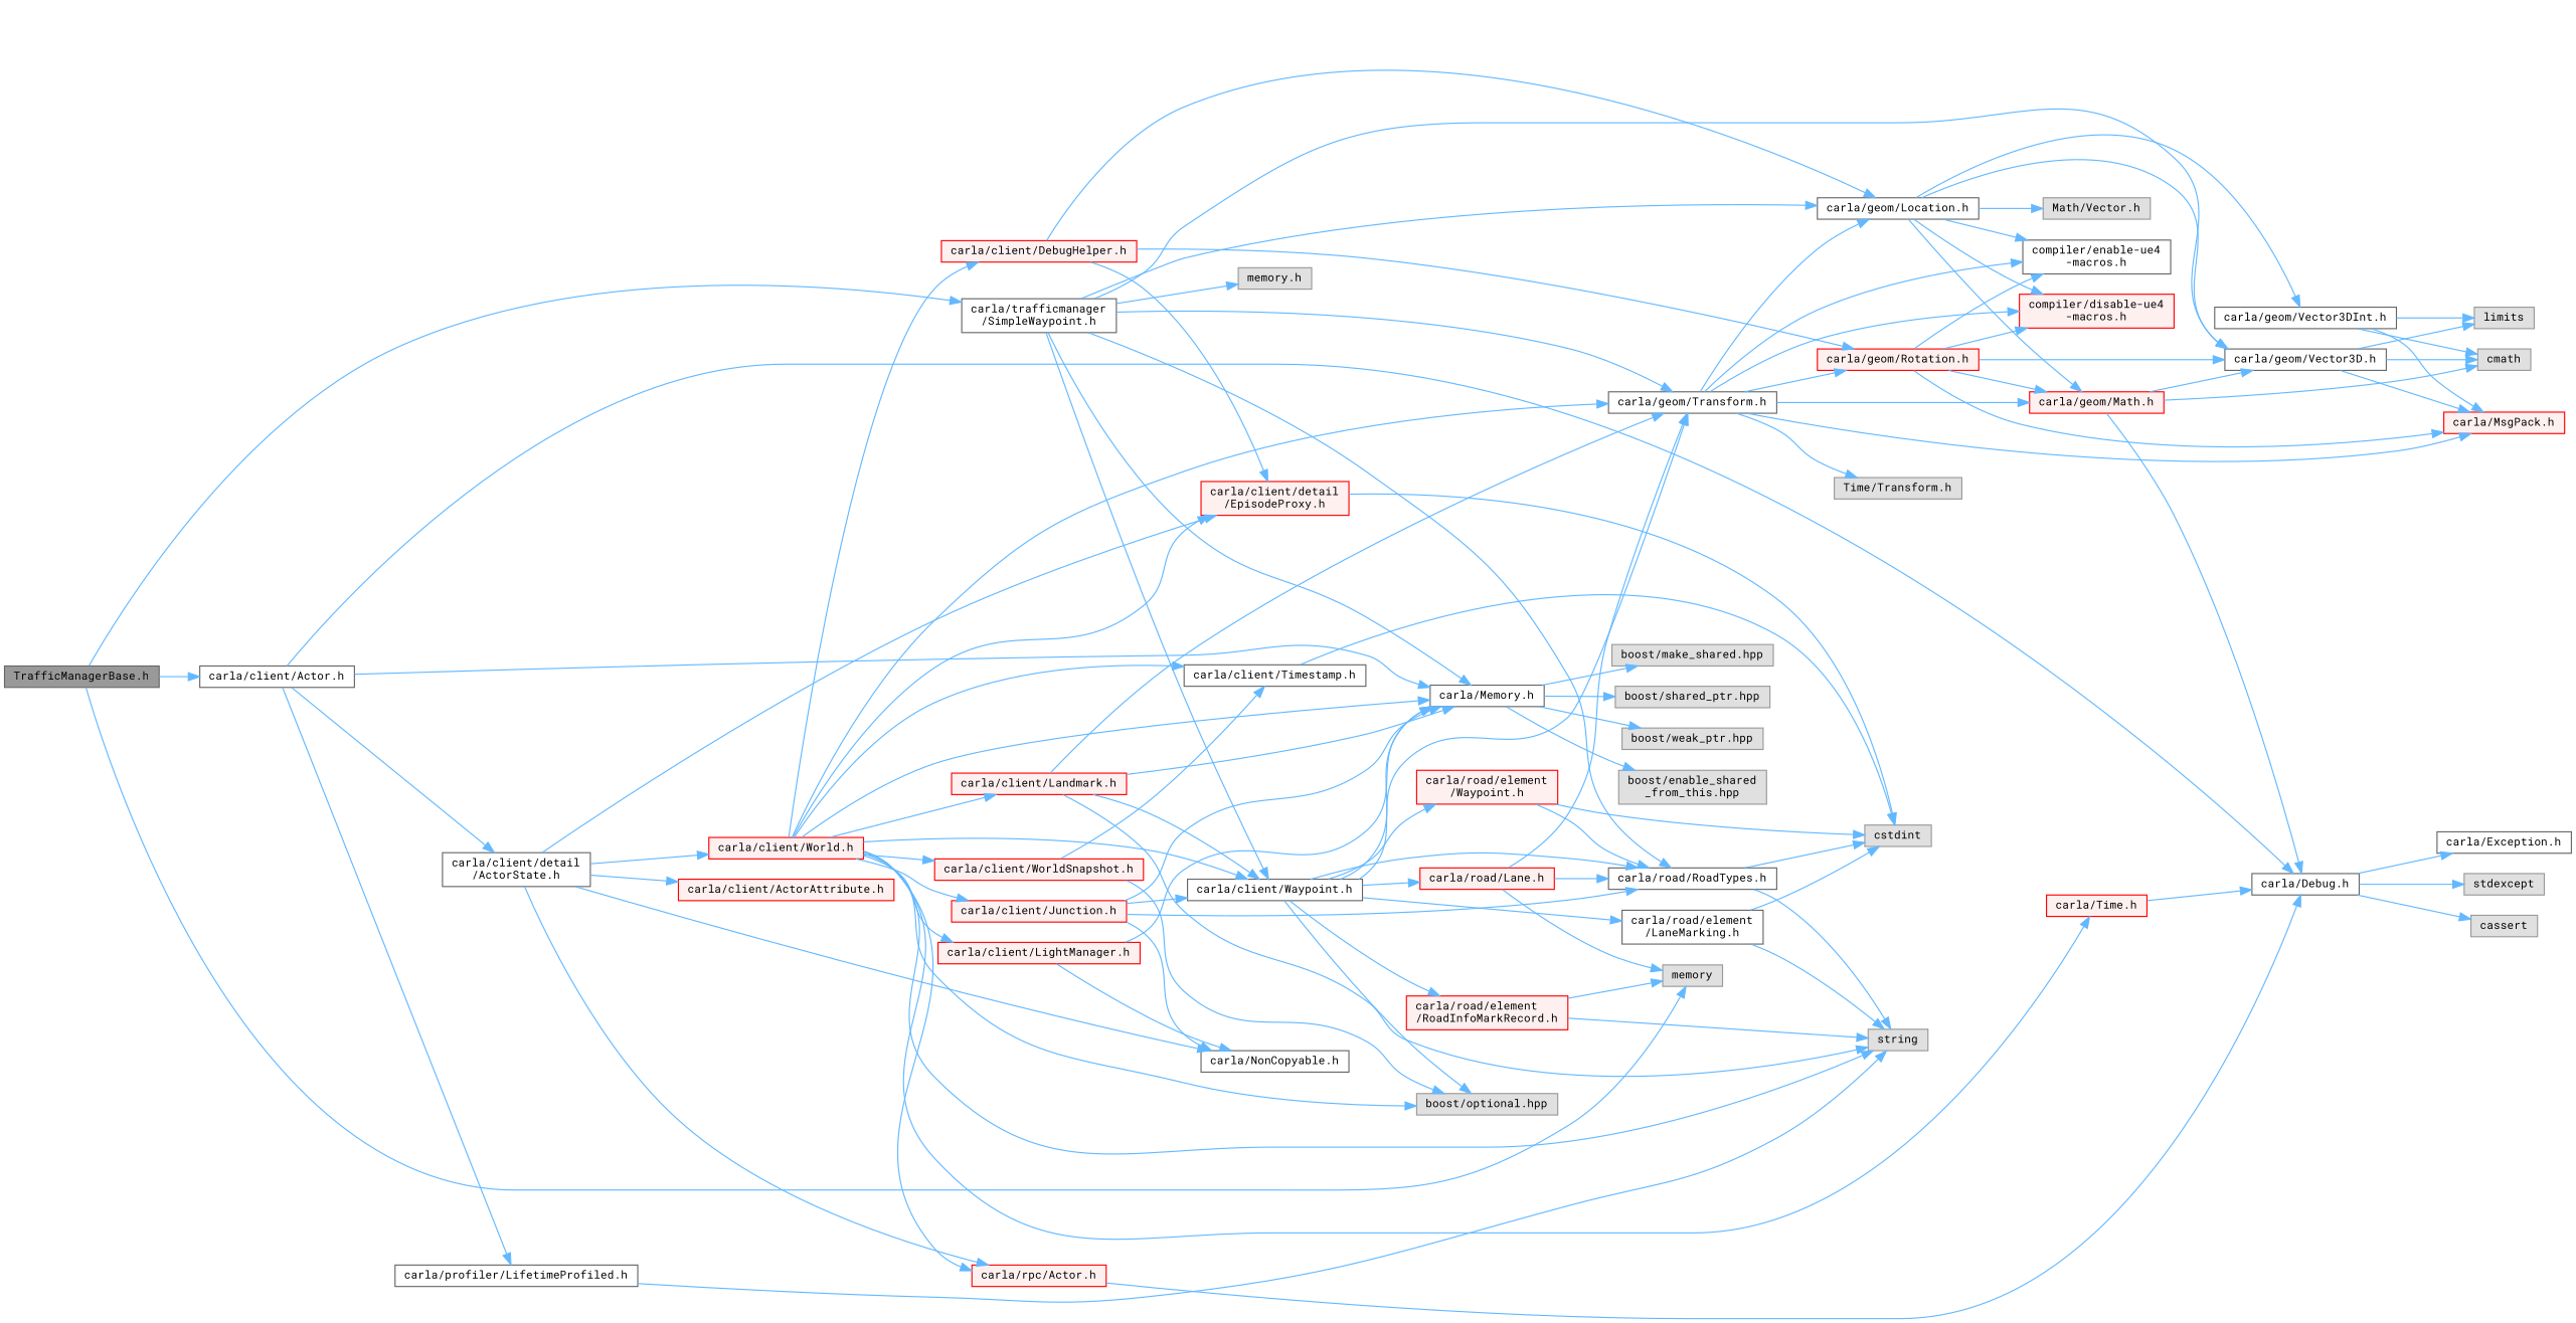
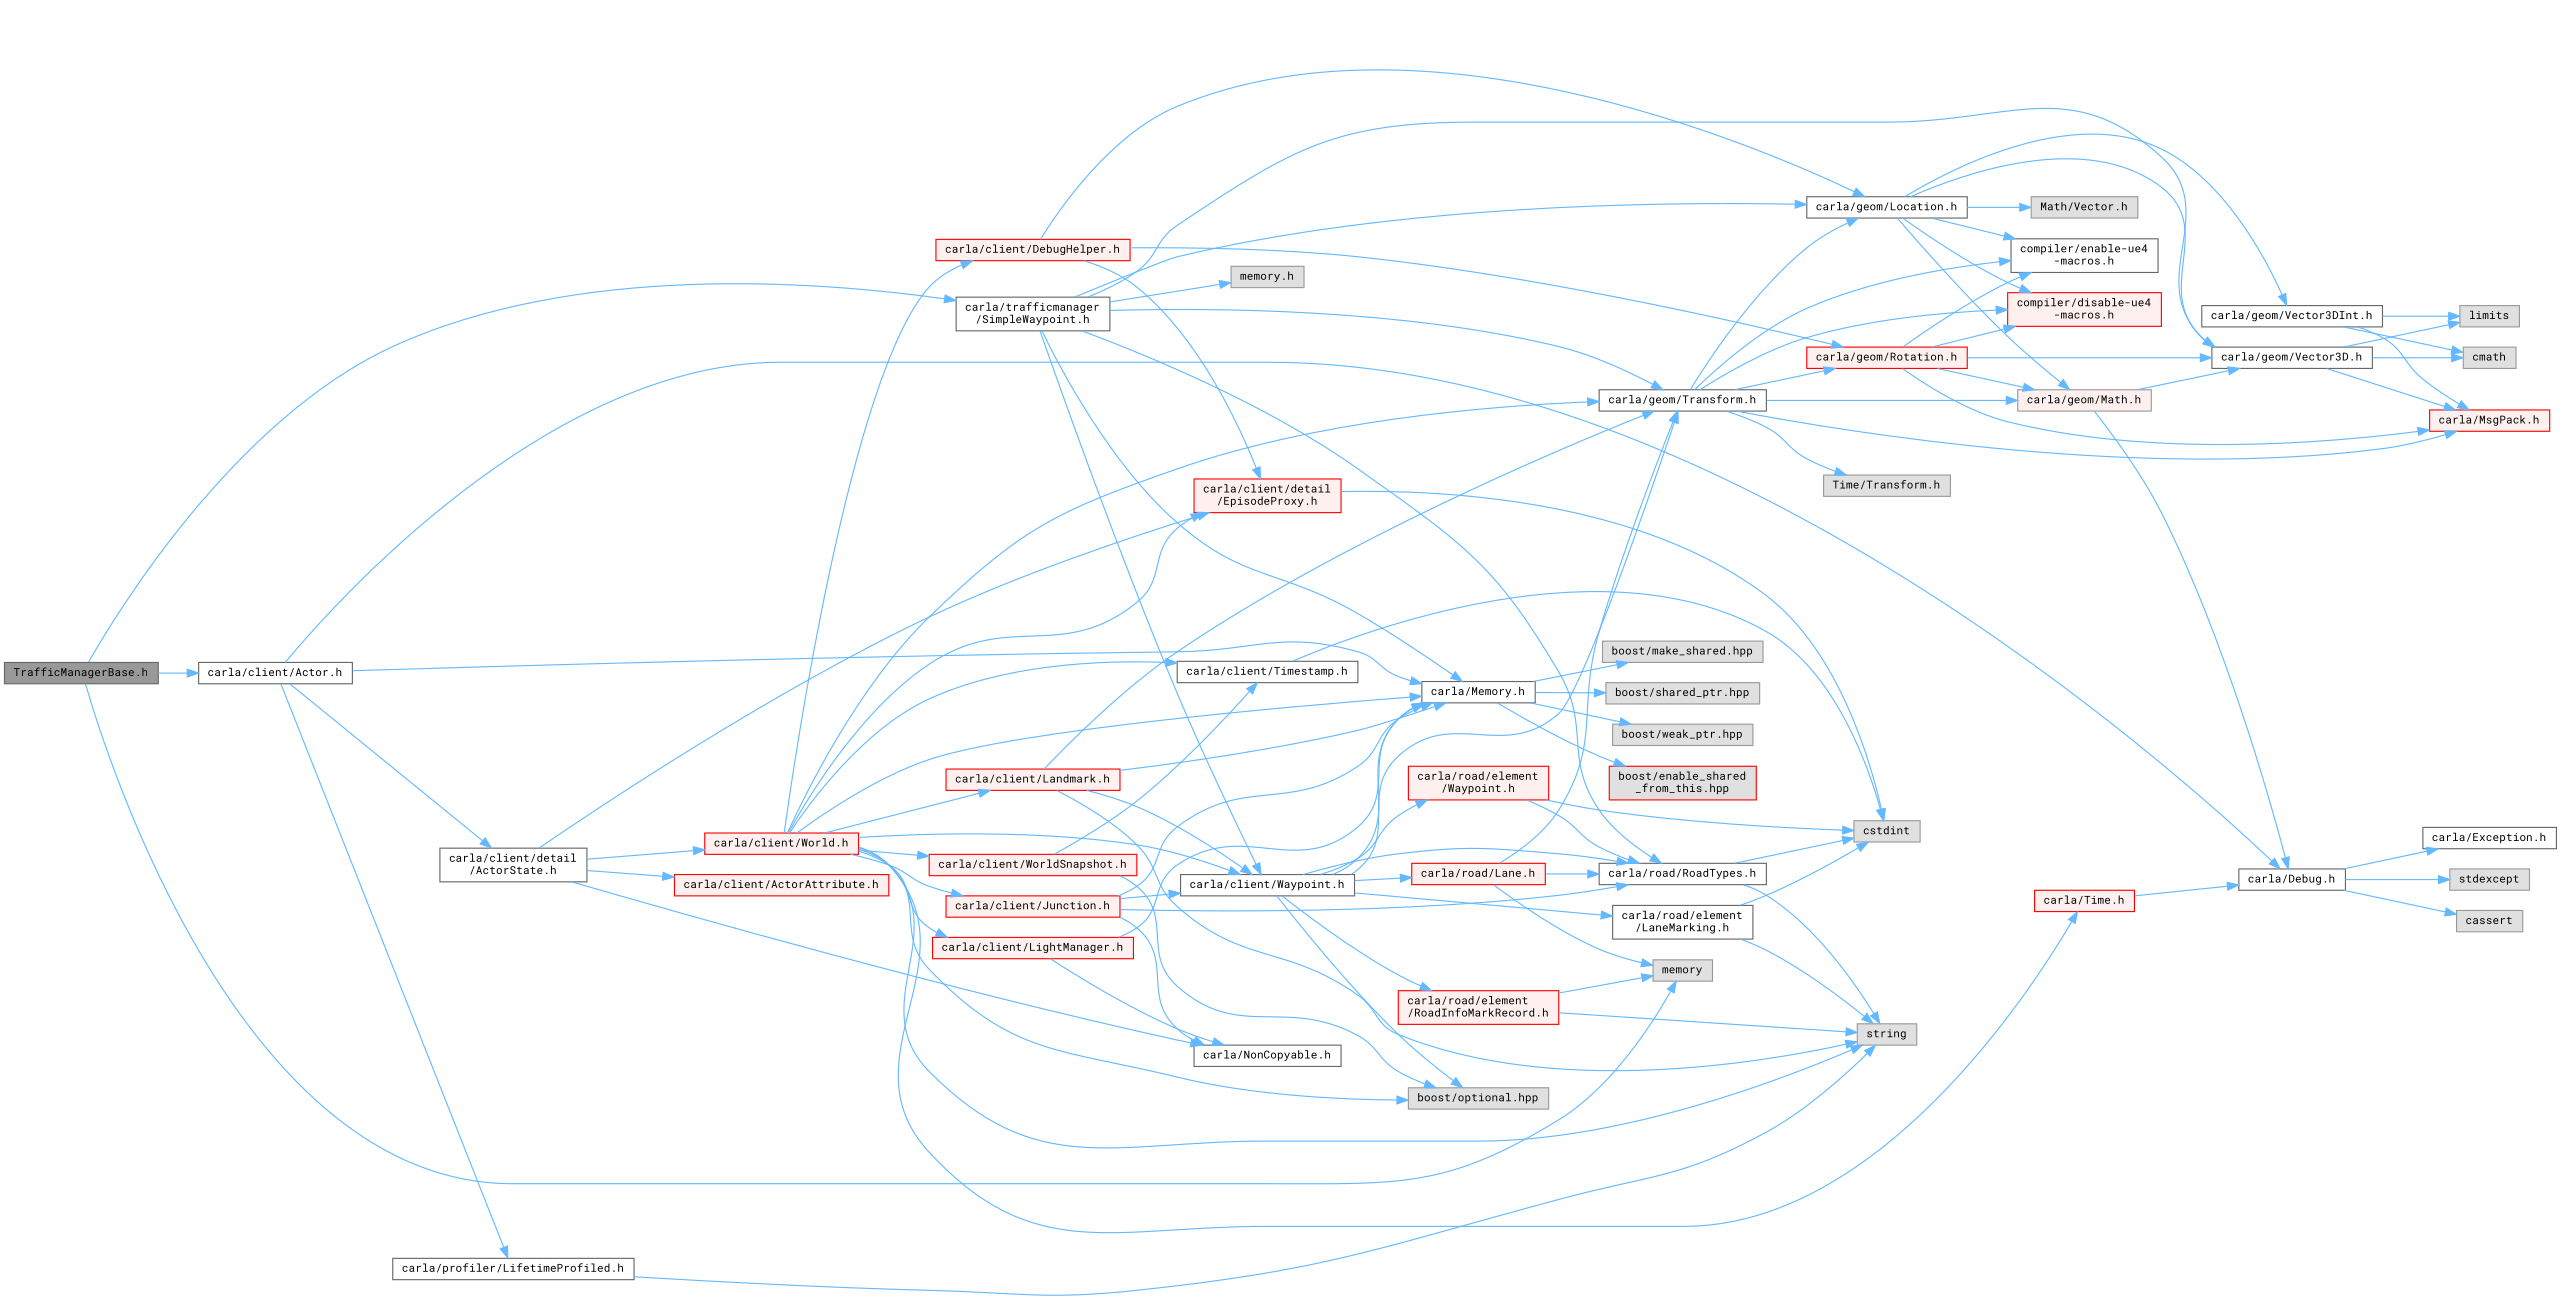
  digraph {
    fontname="Roboto Mono"
    rankdir=LR
    node [color=grey40 fillcolor=white fontname="Roboto Mono" fontsize=10 shape=box style=filled]
    edge [color=steelblue1 fontname="Roboto Mono" fontsize=10 labelfontname=Helvetica labelfontsize=10 style=solid]
    n1 [color=gray40 fillcolor=grey60 fontcolor=black height=0.2 label="TrafficManagerBase.h" width=0.4]
    n2 [color=grey60 fillcolor="#E0E0E0" height=0.2 label=memory width=0.4]
    n3 [height=0.2 label="carla/client/Actor.h" width=0.4]
    n4 [height=0.2 label="carla/trafficmanager\l/SimpleWaypoint.h" width=0.4]
    n5 [height=0.2 label="carla/Debug.h" width=0.4]
    n6 [height=0.2 label="carla/Memory.h" width=0.4]
    n7 [height=0.2 label="carla/client/detail\l/ActorState.h" width=0.4]
    n8 [height=0.2 label="carla/profiler/LifetimeProfiled.h" width=0.4]
    n9 [height=0.2 label="carla/client/Waypoint.h" width=0.4]
    n10 [height=0.2 label="carla/geom/Transform.h" width=0.4]
    n11 [height=0.2 label="carla/geom/Location.h" width=0.4]
    n12 [height=0.2 label="carla/geom/Vector3D.h" width=0.4]
    n13 [height=0.2 label="carla/road/RoadTypes.h" width=0.4]
    n14 [color=grey60 fillcolor="#E0E0E0" height=0.2 label="memory.h" width=0.4]
    n15 [height=0.2 label="carla/Exception.h" width=0.4]
    n16 [color=grey60 fillcolor="#E0E0E0" height=0.2 label=stdexcept width=0.4]
    n17 [color=grey60 fillcolor="#E0E0E0" height=0.2 label=cassert width=0.4]
-   n18 [color=grey60 fillcolor="#E0E0E0" height=0.2 label="boost/enable_shared\l_from_this.hpp" width=0.4]
+   n18 [color=red fillcolor="#E0E0E0" height=0.2 label="boost/enable_shared\l_from_this.hpp" width=0.4]
    n19 [color=grey60 fillcolor="#E0E0E0" height=0.2 label="boost/make_shared.hpp" width=0.4]
    n20 [color=grey60 fillcolor="#E0E0E0" height=0.2 label="boost/shared_ptr.hpp" width=0.4]
    n21 [color=grey60 fillcolor="#E0E0E0" height=0.2 label="boost/weak_ptr.hpp" width=0.4]
    n22 [height=0.2 label="carla/NonCopyable.h" width=0.4]
    n23 [color=red fillcolor="#FFF0F0" height=0.2 label="carla/client/World.h" width=0.4]
    n24 [color=red fillcolor="#FFF0F0" height=0.2 label="carla/client/detail\l/EpisodeProxy.h" width=0.4]
-   n25 [color=red fillcolor="#FFF0F0" height=0.2 label="carla/rpc/Actor.h" width=0.4]
    n26 [color=red fillcolor="#FFF0F0" height=0.2 label="carla/client/ActorAttribute.h" width=0.4]
    n27 [color=grey60 fillcolor="#E0E0E0" height=0.2 label=string width=0.4]
    n28 [color=red fillcolor="#FFF0F0" height=0.2 label="carla/Time.h" width=0.4]
    n29 [color=red fillcolor="#FFF0F0" height=0.2 label="carla/client/DebugHelper.h" width=0.4]
    n30 [color=red fillcolor="#FFF0F0" height=0.2 label="carla/client/Landmark.h" width=0.4]
    n31 [color=grey60 fillcolor="#E0E0E0" height=0.2 label="boost/optional.hpp" width=0.4]
    n32 [color=red fillcolor="#FFF0F0" height=0.2 label="carla/client/Junction.h" width=0.4]
    n33 [color=red fillcolor="#FFF0F0" height=0.2 label="carla/client/LightManager.h" width=0.4]
    n34 [height=0.2 label="carla/client/Timestamp.h" width=0.4]
    n35 [color=red fillcolor="#FFF0F0" height=0.2 label="carla/client/WorldSnapshot.h" width=0.4]
    n36 [color=grey60 fillcolor="#E0E0E0" height=0.2 label=cstdint width=0.4]
    n37 [color=red fillcolor="#FFF0F0" height=0.2 label="carla/geom/Rotation.h" width=0.4]
    n38 [height=0.2 label="carla/road/element\l/LaneMarking.h" width=0.4]
    n39 [color=red fillcolor="#FFF0F0" height=0.2 label="carla/road/element\l/RoadInfoMarkRecord.h" width=0.4]
    n40 [color=red fillcolor="#FFF0F0" height=0.2 label="carla/road/element\l/Waypoint.h" width=0.4]
    n41 [color=red fillcolor="#FFF0F0" height=0.2 label="carla/road/Lane.h" width=0.4]
-   n42 [color=red fillcolor="#FFF0F0" height=0.2 label="carla/geom/Math.h" width=0.4]
+   n42 [color=grey60 fillcolor="#FFF0F0" height=0.2 label="carla/geom/Math.h" width=0.4]
    n43 [height=0.2 label="compiler/enable-ue4\l-macros.h" width=0.4]
    n44 [color=red fillcolor="#FFF0F0" height=0.2 label="compiler/disable-ue4\l-macros.h" width=0.4]
    n45 [color=red fillcolor="#FFF0F0" height=0.2 label="carla/MsgPack.h" width=0.4]
    n46 [color=grey60 fillcolor="#E0E0E0" height=0.2 label="Time/Transform.h" width=0.4]
    n47 [height=0.2 label="carla/geom/Vector3DInt.h" width=0.4]
    n48 [color=grey60 fillcolor="#E0E0E0" height=0.2 label="Math/Vector.h" width=0.4]
    n49 [color=grey60 fillcolor="#E0E0E0" height=0.2 label=cmath width=0.4]
    n50 [color=grey60 fillcolor="#E0E0E0" height=0.2 label=limits width=0.4]
    n1 -> n2
    n1 -> n3
    n1 -> n4
    n3 -> n5
    n3 -> n6
    n3 -> n7
    n3 -> n8
    n4 -> n6
    n4 -> n9
    n4 -> n10
    n4 -> n11
    n4 -> n12
    n4 -> n13
    n4 -> n14
    n5 -> n15
    n5 -> n16
    n5 -> n17
    n6 -> n18
    n6 -> n19
    n6 -> n20
    n6 -> n21
    n7 -> n22
    n7 -> n23
    n7 -> n24
-   n7 -> n25
    n7 -> n26
    n8 -> n27
    n9 -> n6
    n9 -> n10
    n9 -> n13
    n9 -> n31
    n9 -> n38
    n9 -> n39
    n9 -> n40
    n9 -> n41
    n10 -> n11
    n10 -> n37
    n10 -> n42
    n10 -> n43
    n10 -> n44
    n10 -> n45
    n10 -> n46
    n11 -> n12
    n11 -> n42
    n11 -> n43
    n11 -> n44
    n11 -> n47
    n11 -> n48
    n12 -> n45
    n12 -> n49
    n12 -> n50
    n13 -> n27
    n13 -> n36
    n23 -> n6
    n23 -> n9
    n23 -> n10
    n23 -> n24
-   n23 -> n25
    n23 -> n27
    n23 -> n28
    n23 -> n29
    n23 -> n30
    n23 -> n31
    n23 -> n32
    n23 -> n33
    n23 -> n34
    n23 -> n35
    n24 -> n36
-   n25 -> n5
    n28 -> n5
    n29 -> n11
    n29 -> n24
    n29 -> n37
    n30 -> n6
    n30 -> n9
    n30 -> n10
    n30 -> n27
    n32 -> n6
    n32 -> n9
    n32 -> n13
    n32 -> n22
    n33 -> n6
    n33 -> n22
    n34 -> n36
    n35 -> n31
    n35 -> n34
    n37 -> n12
    n37 -> n42
    n37 -> n43
    n37 -> n44
    n37 -> n45
    n38 -> n27
    n38 -> n36
    n39 -> n2
    n39 -> n27
    n40 -> n13
    n40 -> n36
    n41 -> n2
    n41 -> n10
    n41 -> n13
    n42 -> n5
    n42 -> n12
-   n42 -> n49
    n47 -> n45
    n47 -> n49
    n47 -> n50
  }
